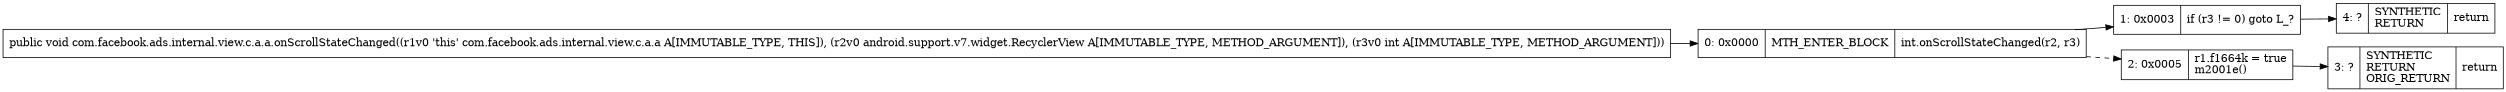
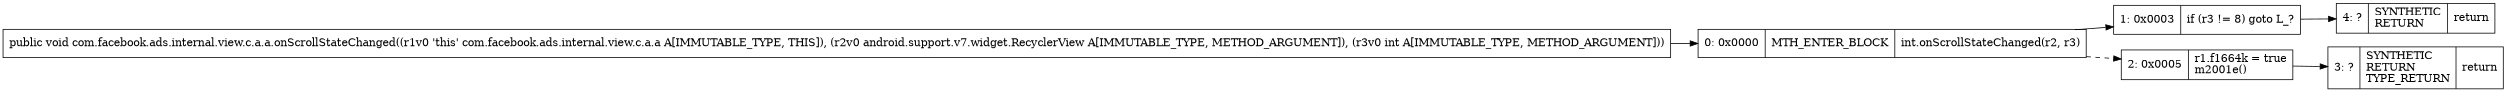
  digraph {
    rankdir=LR
    node [shape=record]
    n1 [label="{0\:\ 0x0000|MTH_ENTER_BLOCK\l|int.onScrollStateChanged(r2, r3)\l}"]
-   n2 [label="{1\:\ 0x0003|if (r3 != 0) goto L_?\l}"]
+   n2 [label="{1\:\ 0x0003|if (r3 != 8) goto L_?\l}"]
    n3 [label="{2\:\ 0x0005|r1.f1664k = true\lm2001e()\l}"]
    n4 [label="{4\:\ ?|SYNTHETIC\lRETURN\l|return\l}"]
-   n5 [label="{3\:\ ?|SYNTHETIC\lRETURN\lORIG_RETURN\l|return\l}"]
+   n5 [label="{3\:\ ?|SYNTHETIC\lRETURN\lTYPE_RETURN\l|return\l}"]
    n6 [label="{public void com.facebook.ads.internal.view.c.a.a.onScrollStateChanged((r1v0 'this' com.facebook.ads.internal.view.c.a.a A[IMMUTABLE_TYPE, THIS]), (r2v0 android.support.v7.widget.RecyclerView A[IMMUTABLE_TYPE, METHOD_ARGUMENT]), (r3v0 int A[IMMUTABLE_TYPE, METHOD_ARGUMENT])) }"]
    n1 -> n2
    n1 -> n3 [style=dashed]
    n2 -> n4
    n3 -> n5
    n6 -> n1
  }
